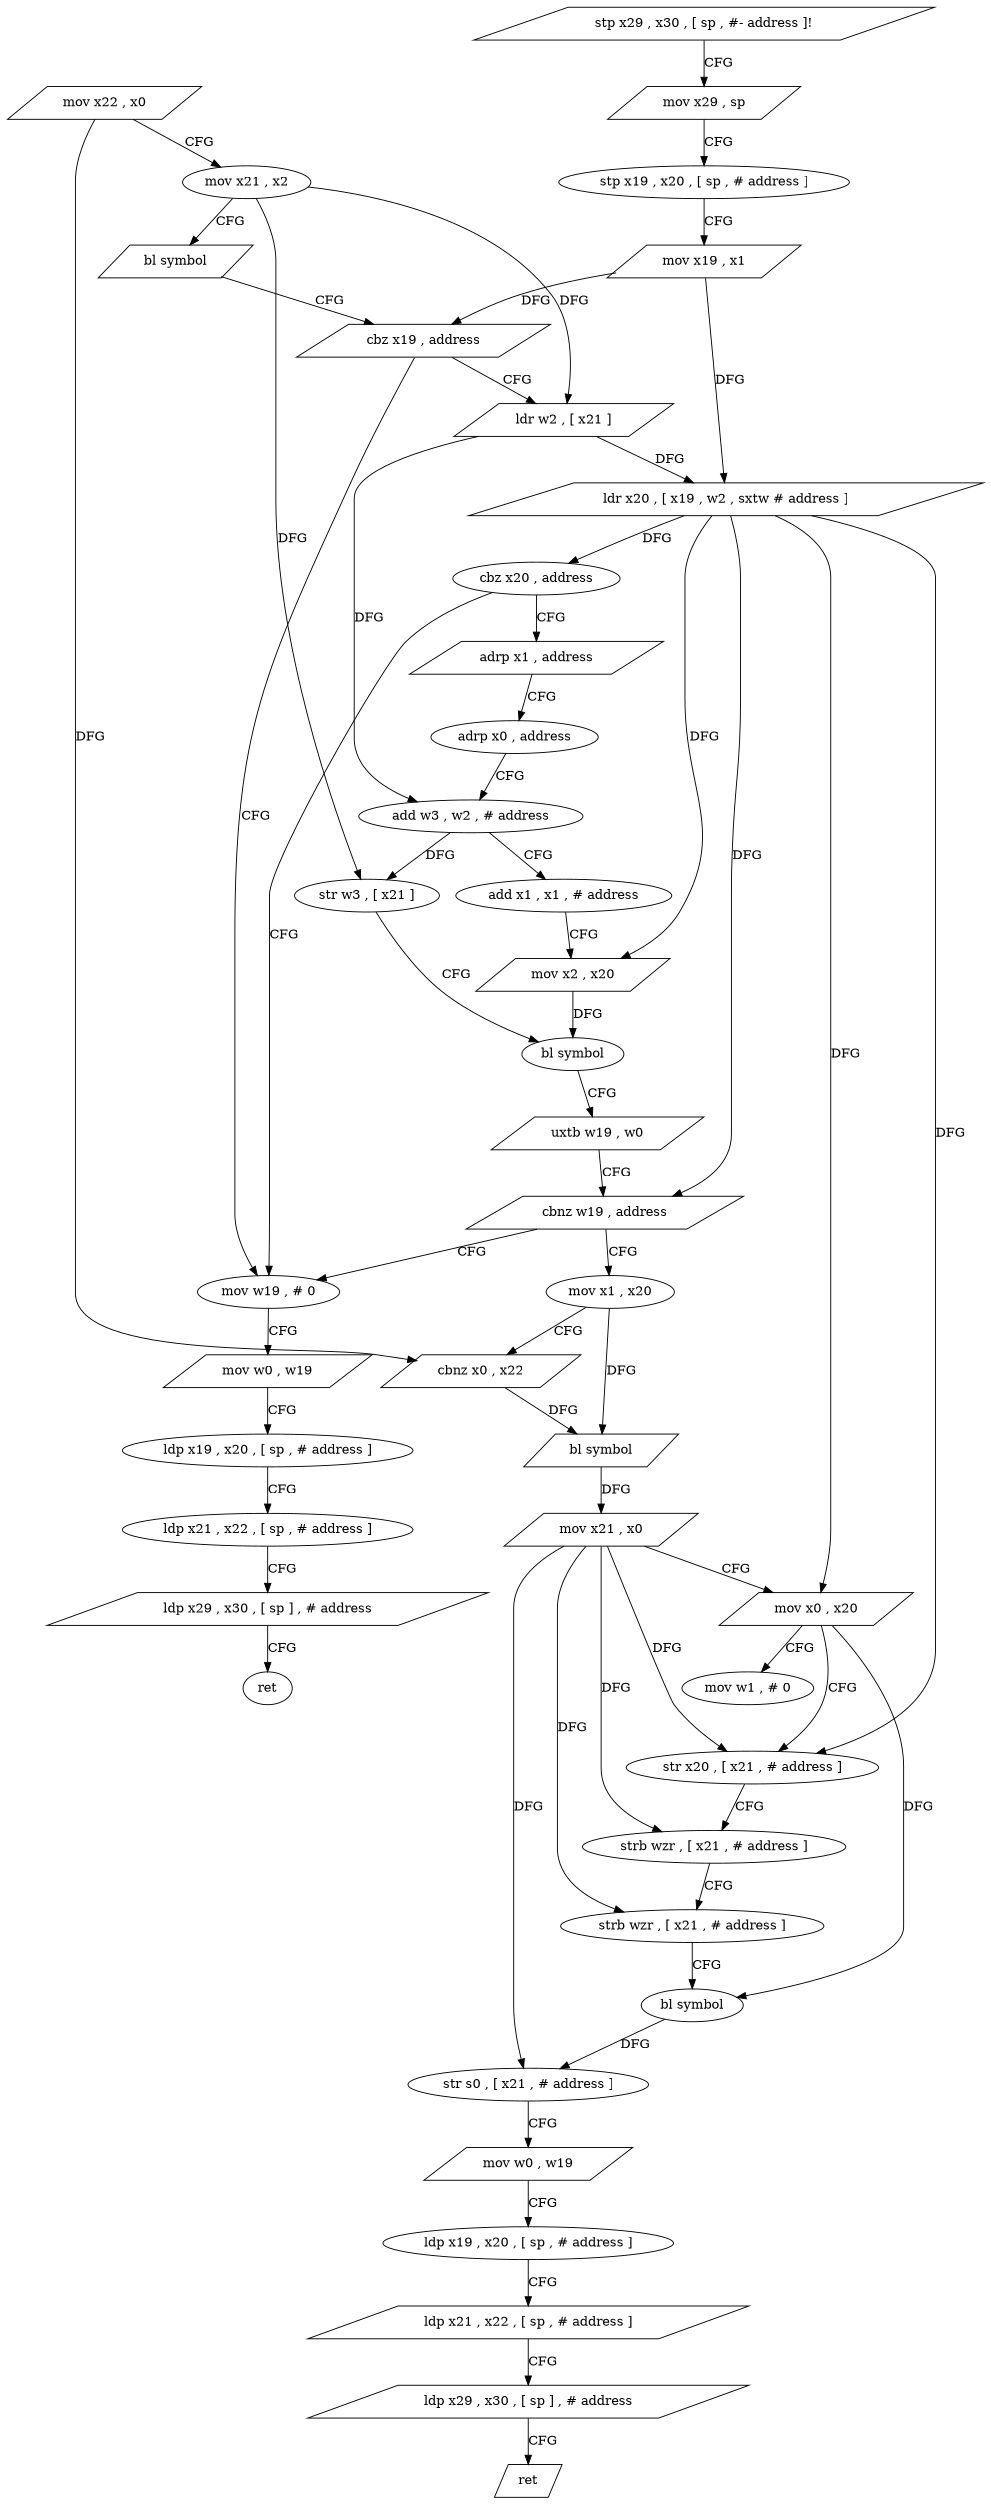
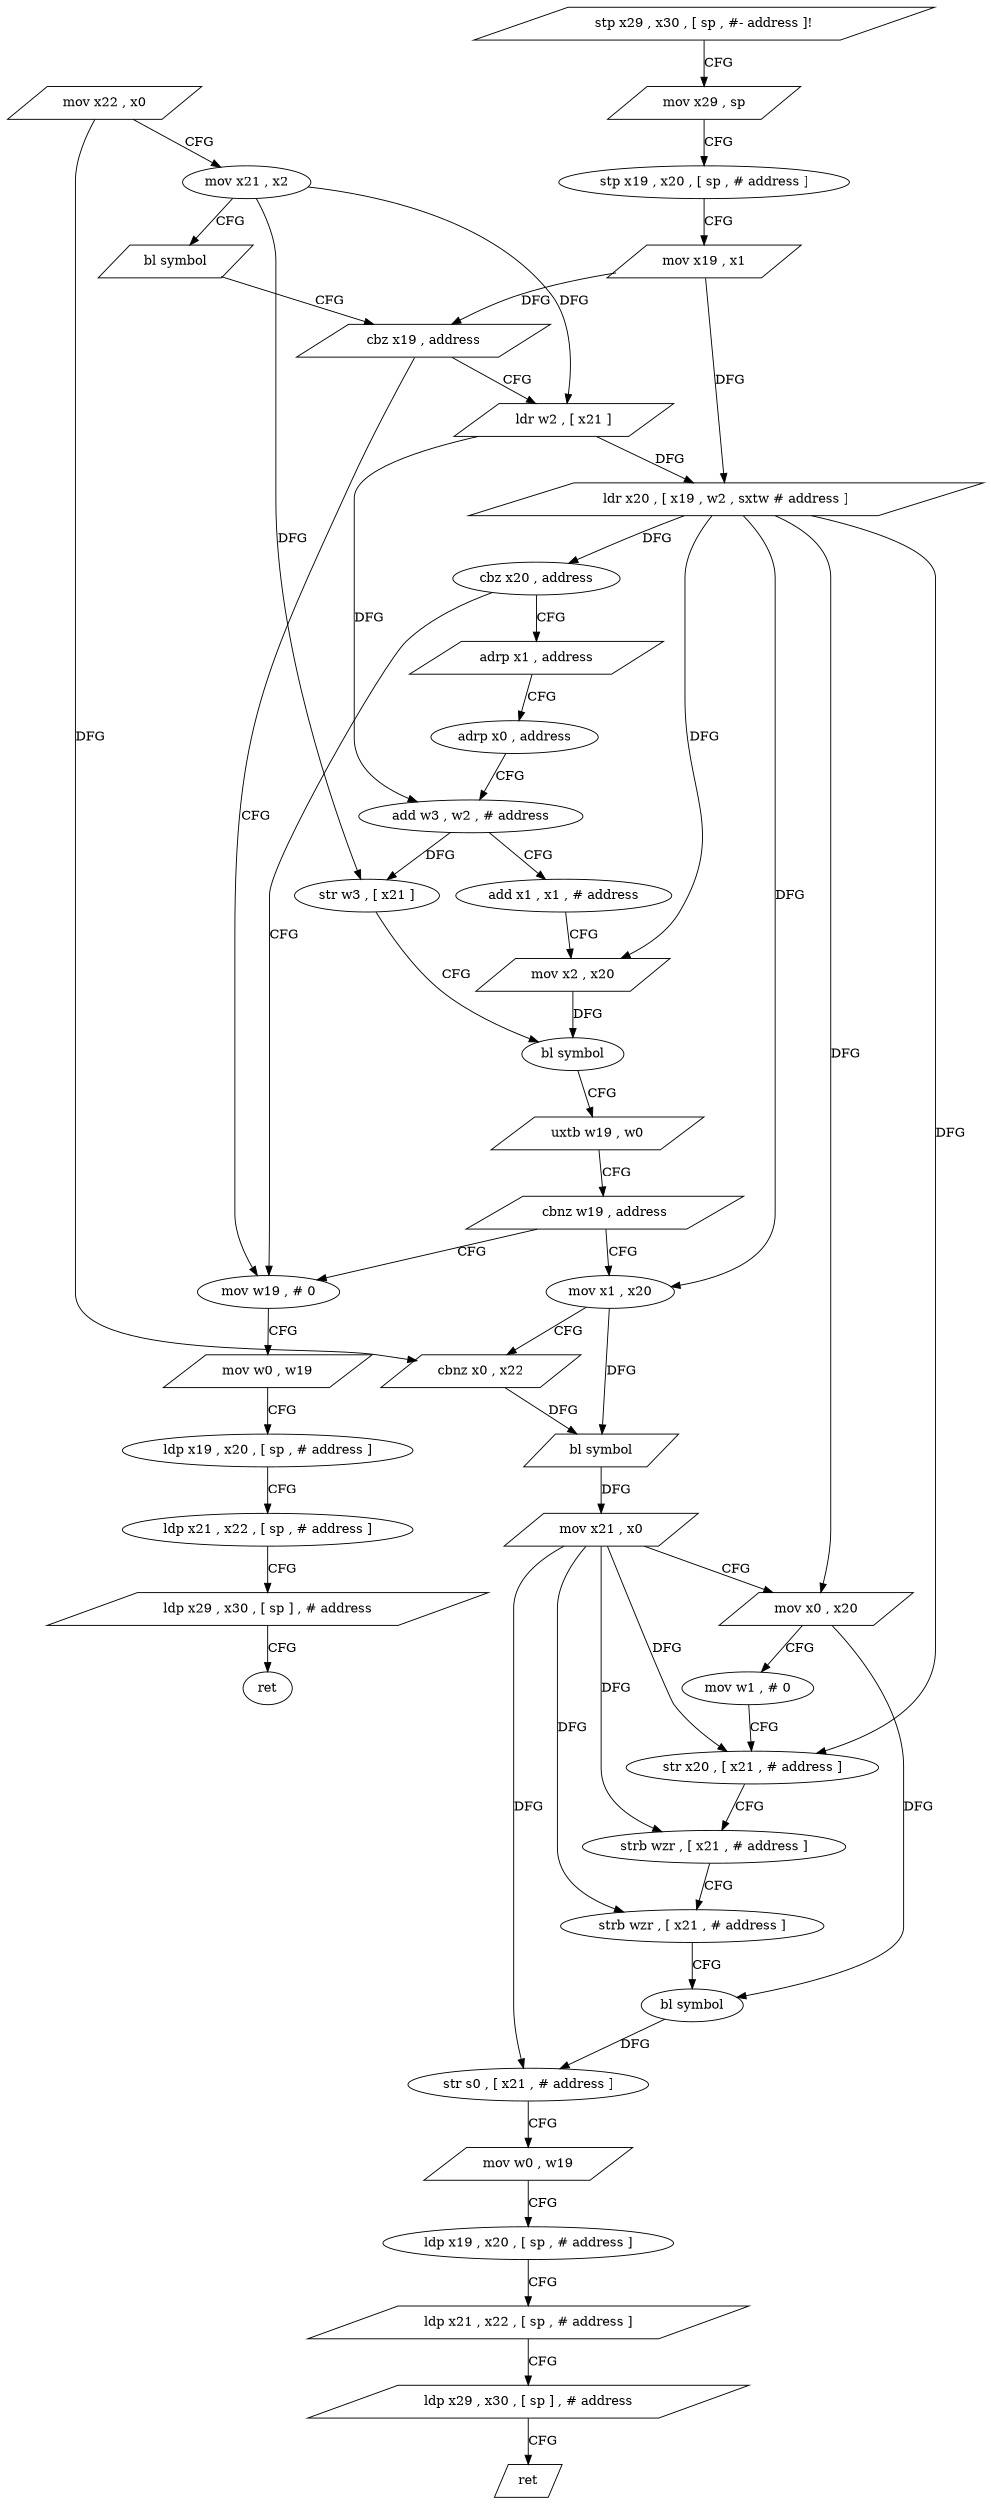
  digraph {
    node [shape=parallelogram]
    n1 [label="stp x29 , x30 , [ sp , #- address ]!"]
    n2 [label="mov x29 , sp"]
    n3 [label="stp x19 , x20 , [ sp , # address ]" shape=ellipse]
    n4 [label="mov x19 , x1"]
    n5 [label="cbz x19 , address"]
    n6 [label="ldr x20 , [ x19 , w2 , sxtw # address ]"]
    n7 [label="ldr w2 , [ x21 ]"]
    n8 [label="mov w19 , # 0" shape=ellipse]
    n9 [label="cbz x20 , address" shape=ellipse]
    n10 [label="mov x2 , x20"]
    n11 [label="mov x1 , x20" shape=ellipse]
    n12 [label="mov x0 , x20"]
    n13 [label="str x20 , [ x21 , # address ]" shape=ellipse]
    n14 [label="mov x22 , x0"]
    n15 [label="mov x21 , x2" shape=ellipse]
    n16 [label="cbnz x0 , x22"]
    n17 [label="bl symbol"]
    n18 [label="str w3 , [ x21 ]" shape=ellipse]
    n19 [label="bl symbol"]
    n20 [label="add w3 , w2 , # address" shape=ellipse]
    n21 [label="bl symbol" shape=ellipse]
    n22 [label="mov w0 , w19"]
    n23 [label="ldp x19 , x20 , [ sp , # address ]" shape=ellipse]
    n24 [label="add x1 , x1 , # address" shape=ellipse]
    n25 [label="ldp x21 , x22 , [ sp , # address ]" shape=ellipse]
    n26 [label="ldp x29 , x30 , [ sp ] , # address"]
    n27 [label=ret shape=ellipse]
    n28 [label="adrp x1 , address"]
    n29 [label="mov w1 , # 0" shape=ellipse]
    n30 [label="bl symbol" shape=ellipse]
    n31 [label="strb wzr , [ x21 , # address ]" shape=ellipse]
    n32 [label="adrp x0 , address" shape=ellipse]
    n33 [label="uxtb w19 , w0"]
    n34 [label="cbnz w19 , address"]
    n35 [label="mov x21 , x0"]
    n36 [label="strb wzr , [ x21 , # address ]" shape=ellipse]
    n37 [label="str s0 , [ x21 , # address ]" shape=ellipse]
    n38 [label="mov w0 , w19"]
    n39 [label="ldp x19 , x20 , [ sp , # address ]" shape=ellipse]
    n40 [label="ldp x21 , x22 , [ sp , # address ]"]
    n41 [label="ldp x29 , x30 , [ sp ] , # address"]
    n42 [label=ret]
    n1 -> n2 [label=CFG]
    n2 -> n3 [label=CFG]
    n3 -> n4 [label=CFG]
    n4 -> n5 [label=DFG]
    n4 -> n6 [label=DFG]
    n5 -> n7 [label=CFG]
    n5 -> n8 [label=CFG]
    n6 -> n9 [label=DFG]
    n6 -> n10 [label=DFG]
-   n6 -> n34 [label=DFG]
+   n6 -> n11 [label=DFG]
    n6 -> n12 [label=DFG]
    n6 -> n13 [label=DFG]
    n7 -> n6 [label=DFG]
    n7 -> n20 [label=DFG]
    n8 -> n22 [label=CFG]
    n9 -> n8 [label=CFG]
    n9 -> n28 [label=CFG]
    n10 -> n21 [label=DFG]
    n11 -> n16 [label=CFG]
    n11 -> n19 [label=DFG]
    n12 -> n29 [label=CFG]
    n12 -> n30 [label=DFG]
    n13 -> n31 [label=CFG]
    n14 -> n15 [label=CFG]
    n14 -> n16 [label=DFG]
    n15 -> n7 [label=DFG]
    n15 -> n17 [label=CFG]
    n15 -> n18 [label=DFG]
    n16 -> n19 [label=DFG]
    n17 -> n5 [label=CFG]
    n18 -> n21 [label=CFG]
    n19 -> n35 [label=DFG]
    n20 -> n18 [label=DFG]
    n20 -> n24 [label=CFG]
    n21 -> n33 [label=CFG]
    n22 -> n23 [label=CFG]
    n23 -> n25 [label=CFG]
    n24 -> n10 [label=CFG]
    n25 -> n26 [label=CFG]
    n26 -> n27 [label=CFG]
    n28 -> n32 [label=CFG]
-   n12 -> n13 [label=CFG]
+   n29 -> n13 [label=CFG]
    n30 -> n37 [label=DFG]
    n31 -> n36 [label=CFG]
    n32 -> n20 [label=CFG]
    n33 -> n34 [label=CFG]
    n34 -> n8 [label=CFG]
    n34 -> n11 [label=CFG]
    n35 -> n12 [label=CFG]
    n35 -> n13 [label=DFG]
    n35 -> n31 [label=DFG]
    n35 -> n36 [label=DFG]
    n35 -> n37 [label=DFG]
    n36 -> n30 [label=CFG]
    n37 -> n38 [label=CFG]
    n38 -> n39 [label=CFG]
    n39 -> n40 [label=CFG]
    n40 -> n41 [label=CFG]
    n41 -> n42 [label=CFG]
  }
